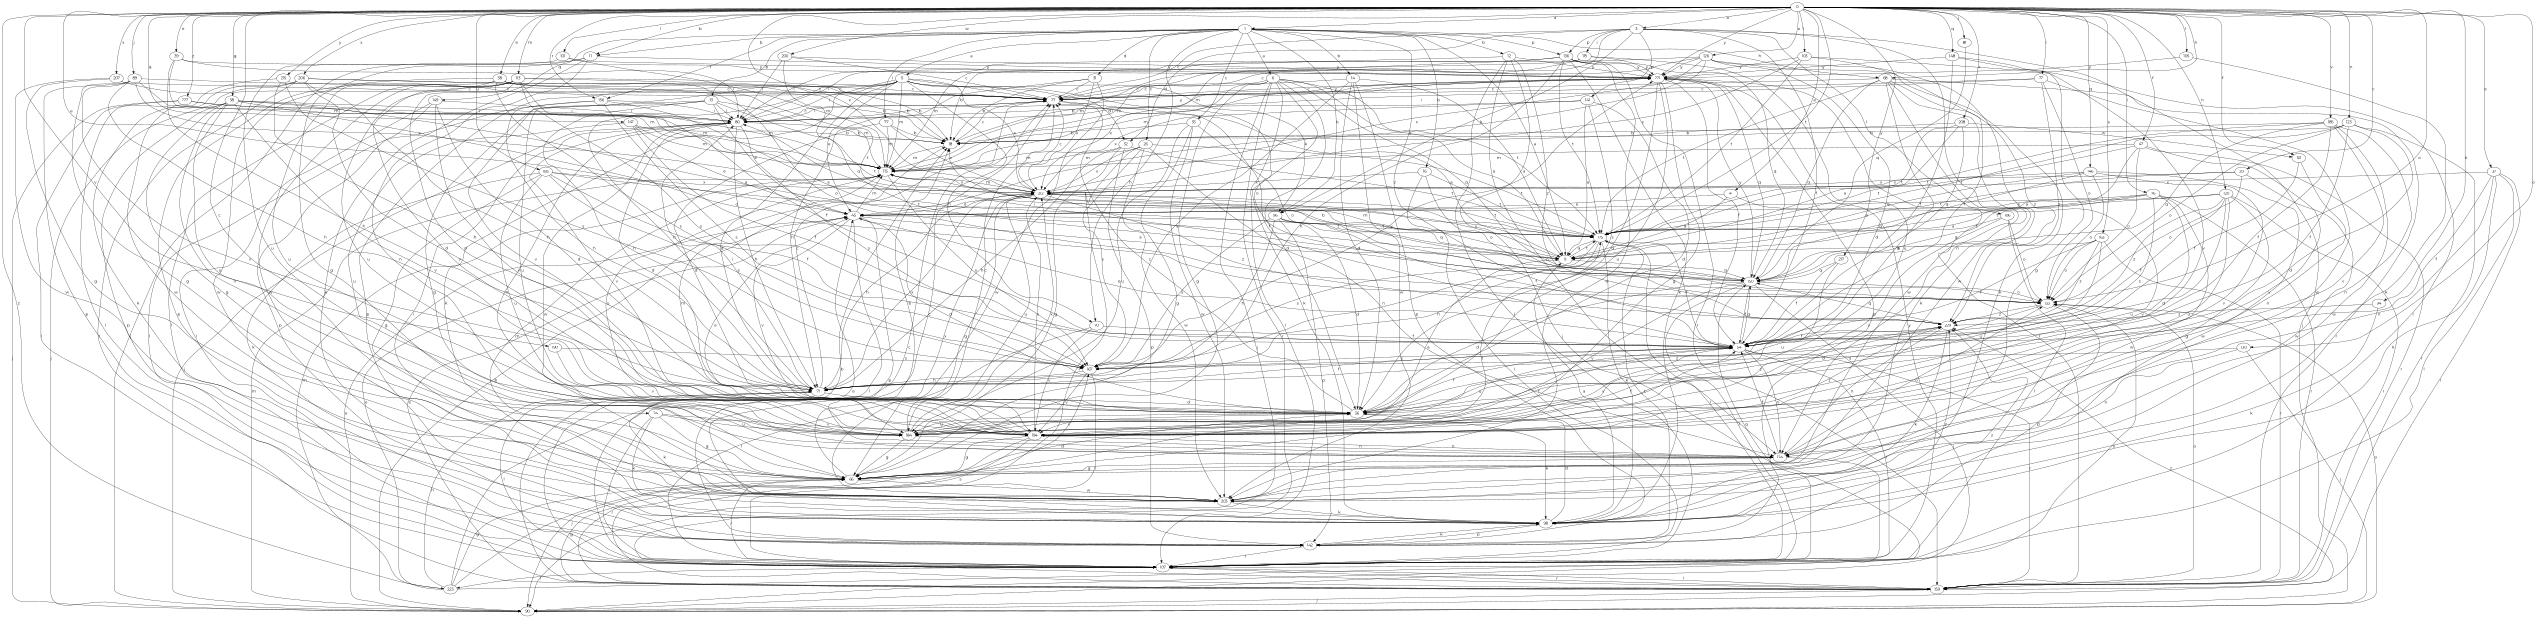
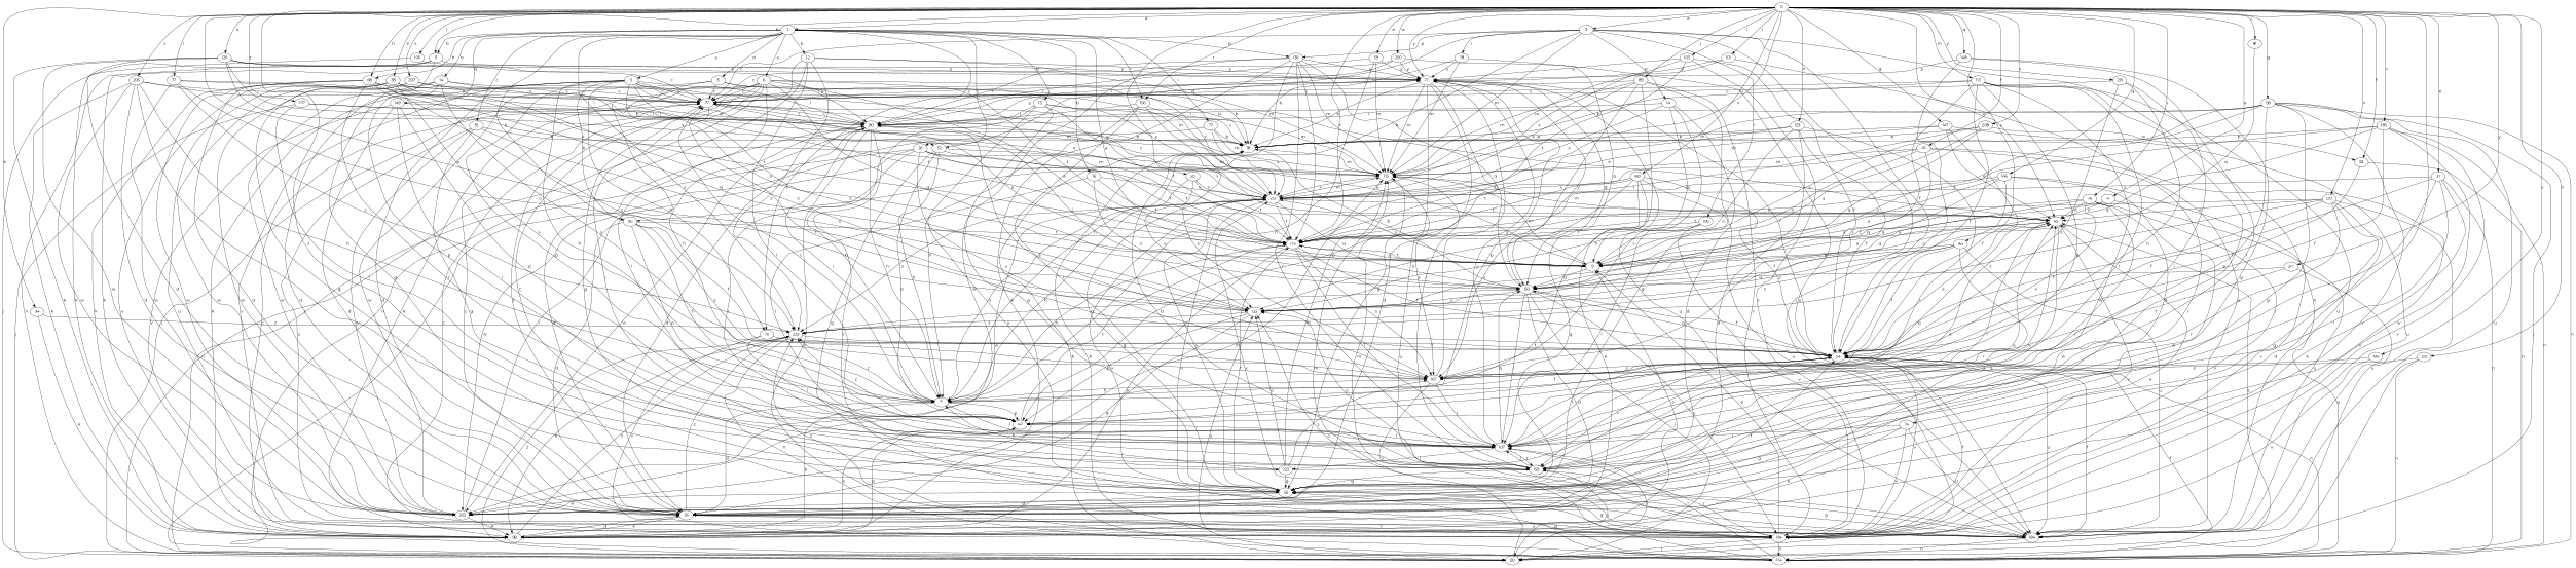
  strict digraph {
    fontname=Montserrat
    node [fontname=Montserrat]
    edge [fontname=Montserrat]
    0
    1
    3
    11
    20
    24
    37
    38
    39
    41
    45
    47
    53
    58
    68
    72
    76
    81
    89
    94
    101
    103
    105
    113
    120
    123
    126
    130
    133
    146
    147
    148
    156
    163
    175
    183
    185
    190
    200
    206
    207
    208
    212
    215
    217
    221
    223
    227
    5
    6
    9
    12
    13
    14
    16
    n56 [label=35]
    26
    31
    70
    77
    96
    136
    149
    229
    27
    32
    54
    78
    90
    106
    115
    124
    141
    98
    n75 [label=66]
    203
    194
    107
    184
    159
    167
    71
    80
    36
    142
    150
    18
    0 -> 1 [label=a]
    0 -> 3 [label=a]
    0 -> 11 [label=b]
    0 -> 20 [label=c]
    0 -> 24 [label=c]
    0 -> 37 [label=e]
    0 -> 38 [label=e]
    0 -> 39 [label=e]
    0 -> 41 [label=e]
    0 -> 45 [label=e]
    0 -> 47 [label=f]
    0 -> 53 [label=f]
    0 -> 58 [label=g]
    0 -> 68 [label=h]
    0 -> 72 [label=i]
    0 -> 76 [label=i]
    0 -> 81 [label=j]
    0 -> 89 [label=j]
    0 -> 94 [label=k]
    0 -> 101 [label=l]
    0 -> 103 [label=l]
    0 -> 105 [label=l]
    0 -> 113 [label=m]
    0 -> 120 [label=n]
    0 -> 123 [label=n]
    0 -> 126 [label=o]
    0 -> 130 [label=o]
    0 -> 133 [label=o]
    0 -> 146 [label=q]
    0 -> 147 [label=q]
    0 -> 148 [label=q]
    0 -> 156 [label=r]
    0 -> 163 [label=s]
    0 -> 175 [label=t]
    0 -> 183 [label=u]
    0 -> 185 [label=v]
    0 -> 190 [label=v]
    0 -> 200 [label=w]
    0 -> 206 [label=x]
    0 -> 207 [label=x]
    0 -> 208 [label=x]
    0 -> 212 [label=x]
    0 -> 215 [label=y]
    0 -> 217 [label=y]
    0 -> 221 [label=y]
    0 -> 223 [label=z]
    0 -> 227 [label=z]
    1 -> 11 [label=b]
    1 -> 68 [label=h]
    1 -> 156 [label=r]
    1 -> 5 [label=a]
    1 -> 6 [label=a]
    1 -> 9 [label=a]
    1 -> 12 [label=b]
    1 -> 13 [label=b]
    1 -> 14 [label=b]
    1 -> 16 [label=b]
    1 -> n56 [label=c]
    1 -> 26 [label=c]
    1 -> 31 [label=d]
    1 -> 70 [label=h]
    1 -> 77 [label=i]
    1 -> 96 [label=k]
    1 -> 136 [label=p]
    1 -> 149 [label=q]
    1 -> 229 [label=z]
    3 -> 96 [label=k]
    3 -> 136 [label=p]
    3 -> 27 [label=c]
    3 -> 32 [label=d]
    3 -> 54 [label=f]
    3 -> 78 [label=i]
    3 -> 90 [label=j]
    3 -> 106 [label=l]
    3 -> 115 [label=m]
    3 -> 124 [label=n]
    3 -> 141 [label=p]
    11 -> 221 [label=y]
    11 -> 90 [label=j]
    11 -> 124 [label=n]
    11 -> 98 [label=k]
    11 -> n75 [label=g]
    20 -> 133 [label=o]
    20 -> 175 [label=t]
    20 -> 212 [label=x]
    20 -> 203 [label=w]
    24 -> 98 [label=k]
    24 -> n75 [label=g]
    24 -> 194 [label=v]
    24 -> 107 [label=l]
    24 -> 184 [label=u]
    37 -> 212 [label=x]
    37 -> 54 [label=f]
    37 -> 124 [label=n]
    37 -> 98 [label=k]
    37 -> 107 [label=l]
    37 -> 159 [label=r]
    38 -> 133 [label=o]
    38 -> 175 [label=t]
    38 -> 27 [label=c]
    38 -> 203 [label=w]
    38 -> 194 [label=v]
    38 -> 184 [label=u]
    38 -> 167 [label=s]
    39 -> 221 [label=y]
    39 -> 115 [label=m]
    39 -> 71 [label=h]
    39 -> 80 [label=i]
    41 -> 45 [label=e]
    41 -> 9 [label=a]
    41 -> 184 [label=u]
    45 -> 175 [label=t]
    45 -> 9 [label=a]
    45 -> 115 [label=m]
    45 -> 194 [label=v]
    45 -> 107 [label=l]
    45 -> 36 [label=d]
    45 -> 142 [label=p]
    47 -> 133 [label=o]
    47 -> 175 [label=t]
    47 -> 9 [label=a]
    47 -> 115 [label=m]
    47 -> 194 [label=v]
    47 -> 159 [label=r]
    53 -> 54 [label=f]
    53 -> 124 [label=n]
    58 -> 133 [label=o]
    58 -> 9 [label=a]
    58 -> 90 [label=j]
    58 -> 115 [label=m]
    58 -> 124 [label=n]
    58 -> n75 [label=g]
    58 -> 194 [label=v]
    58 -> 184 [label=u]
    58 -> 80 [label=i]
    58 -> 142 [label=p]
    68 -> 175 [label=t]
    68 -> 229 [label=z]
    68 -> 27 [label=c]
    68 -> 98 [label=k]
    68 -> 203 [label=w]
    68 -> 159 [label=r]
    68 -> 36 [label=d]
    68 -> 150 [label=q]
    72 -> 133 [label=o]
    72 -> 229 [label=z]
    72 -> 27 [label=c]
    72 -> 203 [label=w]
    72 -> 80 [label=i]
    76 -> 45 [label=e]
    76 -> 9 [label=a]
    76 -> 203 [label=w]
    76 -> 194 [label=v]
    76 -> 159 [label=r]
    76 -> 167 [label=s]
    76 -> 150 [label=q]
    81 -> 150 [label=q]
    89 -> 212 [label=x]
    89 -> 27 [label=c]
    89 -> 115 [label=m]
    89 -> n75 [label=g]
    89 -> 194 [label=v]
    89 -> 71 [label=h]
    89 -> 142 [label=p]
    94 -> 229 [label=z]
    94 -> 98 [label=k]
    101 -> 221 [label=y]
    101 -> 115 [label=m]
    101 -> 184 [label=u]
    103 -> 175 [label=t]
    103 -> 212 [label=x]
    103 -> 221 [label=y]
    103 -> 54 [label=f]
    103 -> 194 [label=v]
    105 -> 221 [label=y]
    105 -> 98 [label=k]
    113 -> 27 [label=c]
    113 -> 54 [label=f]
    113 -> 203 [label=w]
    113 -> 107 [label=l]
    113 -> 184 [label=u]
    113 -> 167 [label=s]
    113 -> 36 [label=d]
    113 -> 142 [label=p]
    113 -> 18 [label=b]
    120 -> 45 [label=e]
    120 -> 175 [label=t]
    120 -> 229 [label=z]
    120 -> 54 [label=f]
    120 -> n75 [label=g]
    120 -> 184 [label=u]
    120 -> 159 [label=r]
    120 -> 36 [label=d]
    123 -> 133 [label=o]
    123 -> 175 [label=t]
    123 -> 54 [label=f]
    123 -> 159 [label=r]
    123 -> 36 [label=d]
    123 -> 18 [label=b]
    126 -> 45 [label=e]
    126 -> 212 [label=x]
    126 -> 221 [label=y]
    126 -> 27 [label=c]
    126 -> 98 [label=k]
    126 -> 203 [label=w]
    126 -> 80 [label=i]
    126 -> 36 [label=d]
    130 -> 90 [label=j]
    130 -> 124 [label=n]
    130 -> 167 [label=s]
    133 -> 229 [label=z]
    133 -> 36 [label=d]
    133 -> 142 [label=p]
    146 -> 133 [label=o]
    146 -> 212 [label=x]
    146 -> 9 [label=a]
    146 -> 203 [label=w]
    146 -> 194 [label=v]
    146 -> 150 [label=q]
    147 -> 45 [label=e]
    147 -> 54 [label=f]
    147 -> 115 [label=m]
    147 -> 184 [label=u]
    147 -> 18 [label=b]
    148 -> 221 [label=y]
    148 -> 54 [label=f]
    148 -> n75 [label=g]
    148 -> 107 [label=l]
    156 -> 9 [label=a]
    156 -> 107 [label=l]
    156 -> 167 [label=s]
    156 -> 71 [label=h]
    156 -> 80 [label=i]
    163 -> 133 [label=o]
    163 -> 9 [label=a]
    163 -> 229 [label=z]
    163 -> 54 [label=f]
    163 -> 184 [label=u]
    163 -> 159 [label=r]
    175 -> 9 [label=a]
    175 -> 54 [label=f]
    175 -> 98 [label=k]
    175 -> 107 [label=l]
    175 -> 167 [label=s]
    175 -> 71 [label=h]
    183 -> 175 [label=t]
    183 -> 212 [label=x]
    183 -> 54 [label=f]
    183 -> 98 [label=k]
    183 -> n75 [label=g]
    183 -> 184 [label=u]
    183 -> 167 [label=s]
    185 -> 175 [label=t]
    185 -> 54 [label=f]
    185 -> 124 [label=n]
    185 -> 203 [label=w]
    185 -> 194 [label=v]
    185 -> 150 [label=q]
    185 -> 18 [label=b]
    190 -> 194 [label=v]
    190 -> 167 [label=s]
    200 -> 221 [label=y]
    200 -> 27 [label=c]
    200 -> 80 [label=i]
    200 -> 150 [label=q]
    206 -> 27 [label=c]
    206 -> 98 [label=k]
    206 -> 203 [label=w]
    206 -> 159 [label=r]
    206 -> 71 [label=h]
    206 -> 36 [label=d]
    206 -> 18 [label=b]
    207 -> 27 [label=c]
    207 -> n75 [label=g]
    207 -> 203 [label=w]
    207 -> 18 [label=b]
    208 -> 53 [label=w]
    208 -> 175 [label=t]
    208 -> 9 [label=a]
    208 -> 150 [label=q]
    208 -> 18 [label=b]
    212 -> 45 [label=e]
    212 -> 175 [label=t]
    212 -> 229 [label=z]
    212 -> 27 [label=c]
    212 -> 115 [label=m]
    212 -> n75 [label=g]
    212 -> 184 [label=u]
    212 -> 71 [label=h]
    212 -> 150 [label=q]
    215 -> 27 [label=c]
    215 -> 107 [label=l]
    215 -> 167 [label=s]
    215 -> 71 [label=h]
    217 -> 54 [label=f]
    217 -> 184 [label=u]
    217 -> 150 [label=q]
    221 -> 27 [label=c]
    221 -> 54 [label=f]
    221 -> 115 [label=m]
    221 -> n75 [label=g]
    221 -> 184 [label=u]
    221 -> 159 [label=r]
    221 -> 36 [label=d]
    221 -> 142 [label=p]
    221 -> 150 [label=q]
    221 -> 18 [label=b]
    223 -> 45 [label=e]
    223 -> 133 [label=o]
    223 -> 27 [label=c]
    223 -> 115 [label=m]
    223 -> n75 [label=g]
    223 -> 167 [label=s]
    223 -> 71 [label=h]
    227 -> 90 [label=j]
    227 -> 115 [label=m]
    227 -> 107 [label=l]
    227 -> 80 [label=i]
    5 -> 45 [label=e]
    5 -> 133 [label=o]
    5 -> 212 [label=x]
    5 -> 70 [label=h]
    5 -> 96 [label=k]
    5 -> 27 [label=c]
    5 -> 32 [label=d]
    5 -> 115 [label=m]
    5 -> 98 [label=k]
    5 -> 194 [label=v]
    5 -> 71 [label=h]
    5 -> 80 [label=i]
    5 -> 36 [label=d]
    5 -> 142 [label=p]
    6 -> 175 [label=t]
    6 -> 212 [label=x]
    6 -> 9 [label=a]
    6 -> 27 [label=c]
    6 -> 90 [label=j]
    6 -> 98 [label=k]
    6 -> n75 [label=g]
    6 -> 107 [label=l]
    6 -> 159 [label=r]
-   6 -> 36 [label=d]
+   6 -> 36 [label=z]
    6 -> 150 [label=q]
    9 -> 175 [label=t]
    9 -> 212 [label=x]
    9 -> 115 [label=m]
    9 -> 150 [label=q]
    12 -> 221 [label=y]
    12 -> 229 [label=z]
    12 -> 90 [label=j]
    12 -> 115 [label=m]
    12 -> 124 [label=n]
    12 -> 107 [label=l]
    13 -> 45 [label=e]
    13 -> 175 [label=t]
    13 -> 115 [label=m]
    13 -> n75 [label=g]
    13 -> 184 [label=u]
    13 -> 71 [label=h]
    13 -> 80 [label=i]
    14 -> 9 [label=a]
    14 -> 27 [label=c]
    14 -> 203 [label=w]
    14 -> 167 [label=s]
    14 -> 36 [label=d]
    14 -> 142 [label=p]
    16 -> 133 [label=o]
    16 -> 175 [label=t]
    16 -> 212 [label=x]
    16 -> 107 [label=l]
    n56 -> 133 [label=o]
    n56 -> n75 [label=g]
    n56 -> 203 [label=w]
    n56 -> 184 [label=u]
    n56 -> 18 [label=b]
    26 -> 175 [label=t]
    26 -> 212 [label=x]
    26 -> 115 [label=m]
    26 -> 124 [label=n]
    26 -> 203 [label=w]
    26 -> 159 [label=r]
    26 -> 167 [label=s]
    31 -> 212 [label=x]
    31 -> 27 [label=c]
    31 -> 203 [label=w]
    31 -> 71 [label=h]
    31 -> 18 [label=b]
    70 -> 54 [label=f]
    70 -> 194 [label=v]
    70 -> 107 [label=l]
    77 -> 212 [label=x]
    77 -> 115 [label=m]
    77 -> 36 [label=d]
    77 -> 18 [label=b]
    96 -> 175 [label=t]
    96 -> 54 [label=f]
    96 -> 167 [label=s]
    96 -> 71 [label=h]
    96 -> 36 [label=d]
    96 -> 142 [label=p]
    136 -> 175 [label=t]
    136 -> 221 [label=y]
    136 -> 115 [label=m]
    136 -> 98 [label=k]
    136 -> 203 [label=w]
    136 -> 159 [label=r]
    136 -> 71 [label=h]
    136 -> 80 [label=i]
    136 -> 150 [label=q]
    149 -> 194 [label=v]
    149 -> 107 [label=l]
    149 -> 80 [label=i]
    149 -> 36 [label=d]
    149 -> 142 [label=p]
    229 -> 54 [label=f]
    229 -> 124 [label=n]
    229 -> 98 [label=k]
    229 -> 150 [label=q]
    27 -> 221 [label=y]
    27 -> 9 [label=a]
    27 -> 54 [label=f]
    27 -> 80 [label=i]
    32 -> 175 [label=t]
    32 -> 115 [label=m]
    32 -> n75 [label=g]
    32 -> 71 [label=h]
    32 -> 142 [label=p]
    54 -> 45 [label=e]
    54 -> 124 [label=n]
    54 -> 194 [label=v]
    54 -> 107 [label=l]
    54 -> 184 [label=u]
    54 -> 159 [label=r]
    54 -> 167 [label=s]
    54 -> 150 [label=q]
    78 -> 221 [label=y]
    78 -> 115 [label=m]
    78 -> 184 [label=u]
    78 -> 18 [label=b]
    90 -> 45 [label=e]
    90 -> 133 [label=o]
    90 -> 229 [label=z]
    90 -> 115 [label=m]
-   n75 -> 107 [label=l]
+   90 -> 107 [label=l]
    90 -> 18 [label=b]
    106 -> 133 [label=o]
    106 -> 175 [label=t]
    106 -> 194 [label=v]
    106 -> 107 [label=l]
    115 -> 212 [label=x]
    115 -> 184 [label=u]
    115 -> 167 [label=s]
    124 -> 133 [label=o]
    124 -> 54 [label=f]
    124 -> n75 [label=g]
    124 -> 107 [label=l]
    124 -> 18 [label=b]
    141 -> 212 [label=x]
    141 -> 9 [label=a]
    141 -> 167 [label=s]
    141 -> 80 [label=i]
    141 -> 36 [label=d]
    98 -> 9 [label=a]
    98 -> 229 [label=z]
    98 -> 27 [label=c]
    98 -> 36 [label=d]
    98 -> 142 [label=p]
    n75 -> 175 [label=t]
    n75 -> 212 [label=x]
    n75 -> 203 [label=w]
    n75 -> 36 [label=d]
    203 -> 115 [label=m]
    203 -> 98 [label=k]
    203 -> 80 [label=i]
    194 -> 45 [label=e]
    194 -> 212 [label=x]
    194 -> 9 [label=a]
    194 -> 229 [label=z]
    194 -> 54 [label=f]
    194 -> 90 [label=j]
    194 -> 115 [label=m]
    194 -> 124 [label=n]
    194 -> n75 [label=g]
    194 -> 159 [label=r]
    107 -> 45 [label=e]
    107 -> 221 [label=y]
    107 -> 223 [label=l]
    107 -> 159 [label=r]
    107 -> 150 [label=q]
    184 -> 212 [label=x]
    184 -> 27 [label=c]
    184 -> 54 [label=f]
    184 -> 124 [label=n]
    184 -> n75 [label=g]
    159 -> 45 [label=e]
    159 -> 133 [label=o]
    159 -> 90 [label=j]
    159 -> n75 [label=g]
    159 -> 107 [label=l]
    159 -> 18 [label=b]
    167 -> 221 [label=y]
    167 -> 194 [label=v]
    167 -> 107 [label=l]
    167 -> 71 [label=h]
    71 -> 212 [label=x]
    71 -> 229 [label=z]
    71 -> 27 [label=c]
    71 -> 54 [label=f]
    71 -> 98 [label=k]
    71 -> 107 [label=l]
    71 -> 80 [label=i]
    71 -> 36 [label=d]
+   71 -> 142 [label=p]
    80 -> 221 [label=y]
    80 -> 27 [label=c]
    80 -> 90 [label=j]
    80 -> 124 [label=n]
    80 -> 203 [label=w]
    80 -> 194 [label=v]
    80 -> 167 [label=s]
    80 -> 71 [label=h]
    80 -> 36 [label=d]
    80 -> 18 [label=b]
    36 -> 229 [label=z]
    36 -> 27 [label=c]
    36 -> 54 [label=f]
    36 -> 98 [label=k]
    36 -> 194 [label=v]
    36 -> 184 [label=u]
    142 -> 175 [label=t]
    142 -> 229 [label=z]
    142 -> 98 [label=k]
    142 -> 107 [label=l]
    150 -> 133 [label=o]
    150 -> 221 [label=y]
    150 -> 54 [label=f]
    150 -> 90 [label=j]
    150 -> 194 [label=v]
    150 -> 107 [label=l]
    150 -> 80 [label=i]
    150 -> 36 [label=d]
    150 -> 18 [label=b]
    18 -> 27 [label=c]
    18 -> 115 [label=m]
  }
